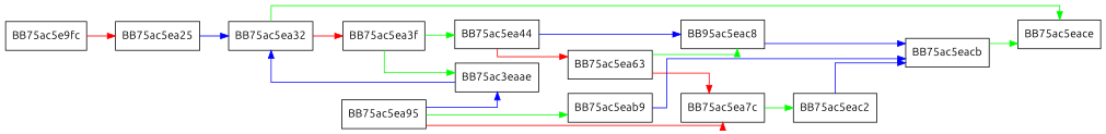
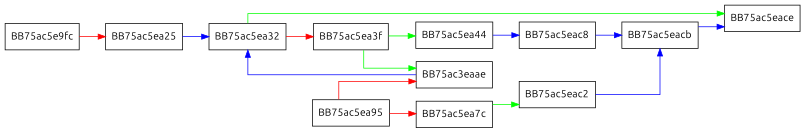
  digraph {
    fontname=Ubuntu
    rankdir=LR
    splines=ortho
    node [fontname=Ubuntu shape=box]
    edge [color=blue fontname=Ubuntu]
    BB75ac5e9fc
    BB75ac5ea25
    BB75ac5ea32
    BB75ac5eace
    BB75ac5ea3f
    n6 [label=BB75ac3eaae]
    BB75ac5ea44
-   BB75ac5eac8 [label=BB95ac5eac8]
-   BB75ac5ea63
+   BB75ac5eac8
    BB75ac5eacb
    BB75ac5ea7c
    BB75ac5eac2
    BB75ac5ea95
-   BB75ac5eab9
    BB75ac5e9fc -> BB75ac5ea25 [color=red]
    BB75ac5ea25 -> BB75ac5ea32
    BB75ac5ea32 -> BB75ac5eace [color=green]
    BB75ac5ea32 -> BB75ac5ea3f [color=red]
    BB75ac5ea3f -> n6 [color=green]
    BB75ac5ea3f -> BB75ac5ea44 [color=green]
    n6 -> BB75ac5ea32
    BB75ac5ea44 -> BB75ac5eac8
-   BB75ac5ea44 -> BB75ac5ea63 [color=red]
    BB75ac5eac8 -> BB75ac5eacb
-   BB75ac5ea63 -> BB75ac5eac8 [color=green]
-   BB75ac5ea63 -> BB75ac5ea7c [color=red]
-   BB75ac5eacb -> BB75ac5eace [color=green]
+   BB75ac5eacb -> BB75ac5eace
    BB75ac5ea7c -> BB75ac5eac2 [color=green]
    BB75ac5eac2 -> BB75ac5eacb
-   BB75ac5ea95 -> n6
+   BB75ac5ea95 -> n6 [color=red]
    BB75ac5ea95 -> BB75ac5ea7c [color=red]
-   BB75ac5ea95 -> BB75ac5eab9 [color=green]
-   BB75ac5eab9 -> BB75ac5eacb
  }
